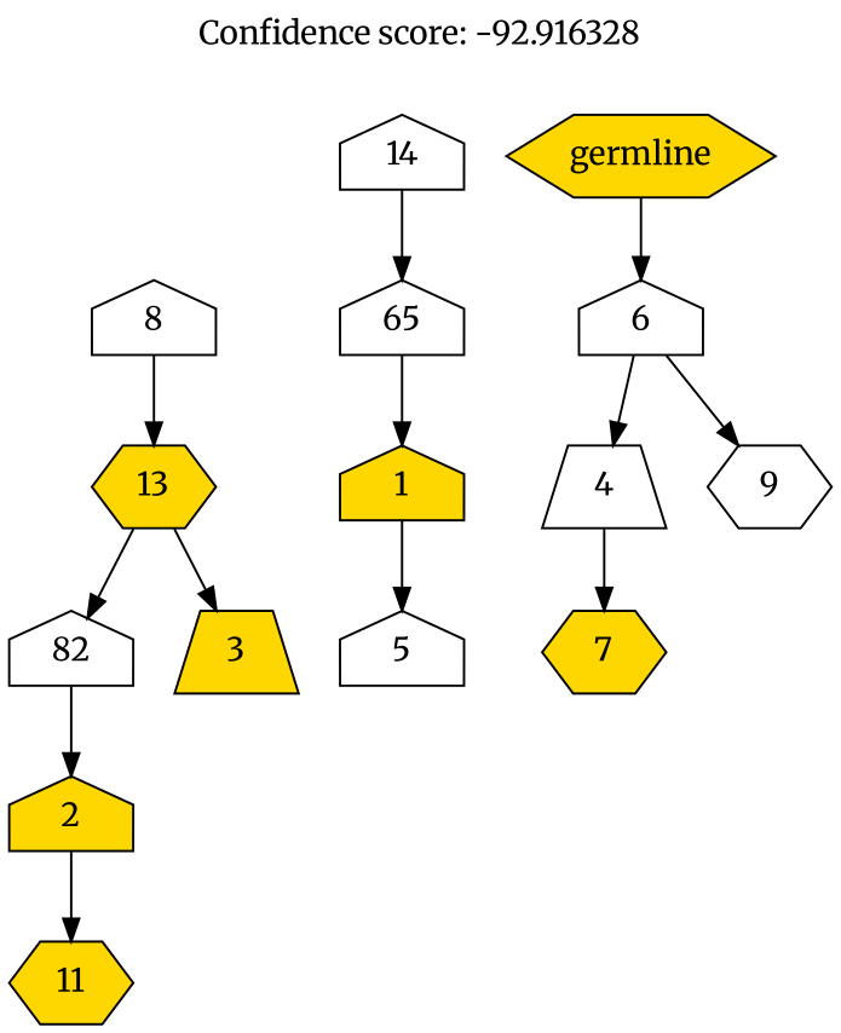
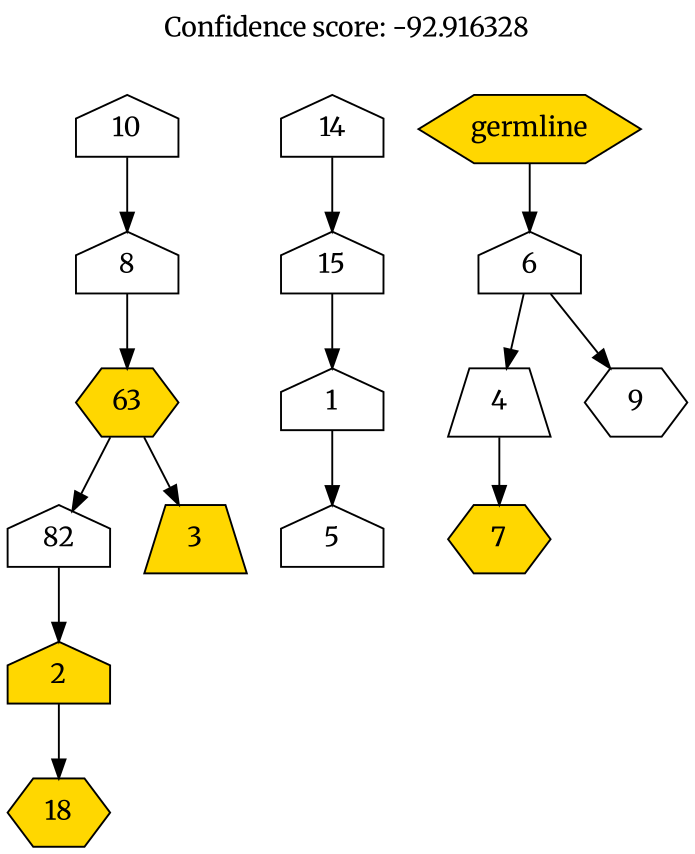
  digraph {
    fontname=Merriweather
    label="Confidence score: -92.916328"
    labelloc=t
    node [fillcolor=white fontname=Merriweather shape=house style=filled]
    edge [fontname=Merriweather]
-   n1 [fillcolor=gold label=11 shape=hexagon]
+   n1 [fillcolor=gold label=18 shape=hexagon]
    n2 [label=5]
    n3 [fillcolor=gold label=2]
    n4 [label=82]
-   n5 [label=65]
-   n6 [fillcolor=gold label=1]
+   n5 [label=15]
+   n6 [label=1]
    n7 [label=14]
    n8 [fillcolor=gold label=3 shape=trapezium]
-   n9 [fillcolor=gold label=13 shape=hexagon]
+   n9 [fillcolor=gold label=63 shape=hexagon]
    n10 [label=8]
+   n11 [label=10]
    n12 [fillcolor=gold label=7 shape=hexagon]
    n13 [label=4 shape=trapezium]
    n14 [label=6]
    n15 [label=9 shape=hexagon]
    n16 [fillcolor=gold label=germline shape=hexagon]
    n3 -> n1
    n4 -> n3
    n5 -> n6
    n6 -> n2
    n7 -> n5
    n9 -> n4
    n9 -> n8
    n10 -> n9
+   n11 -> n10
    n13 -> n12
    n14 -> n13
    n14 -> n15
    n16 -> n14
  }
